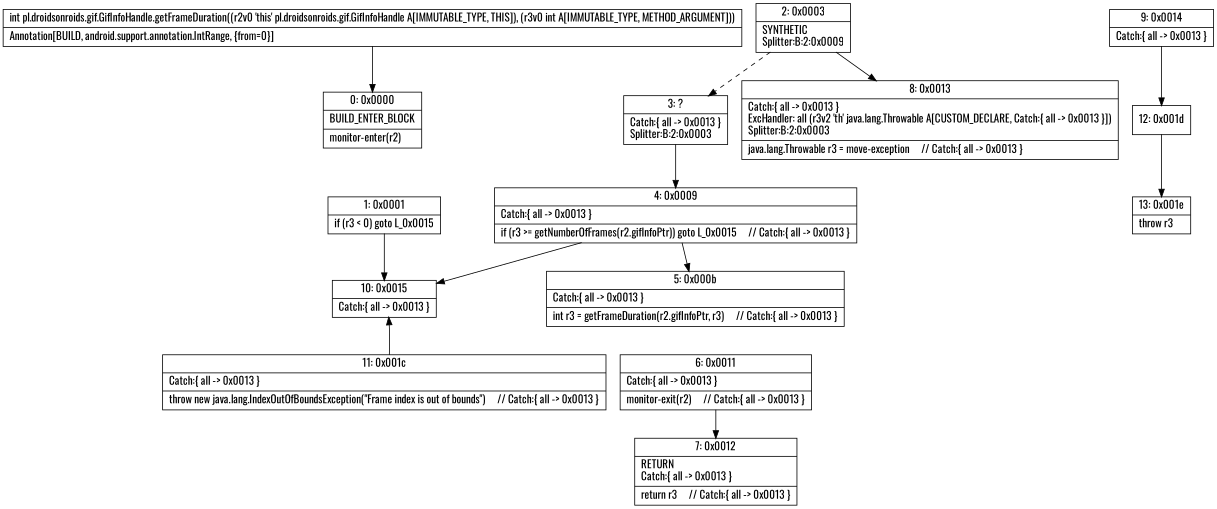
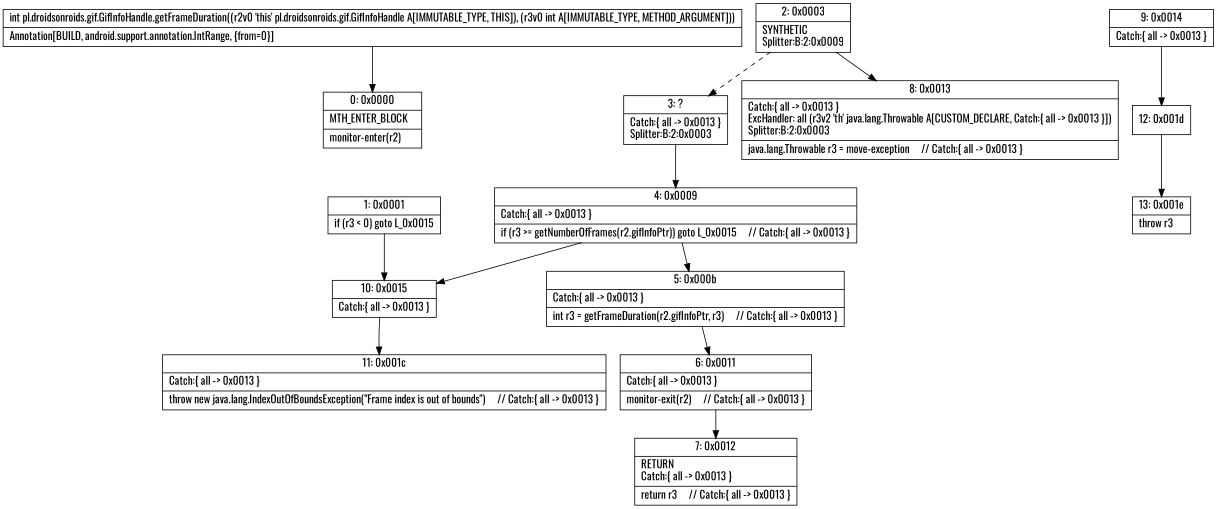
  digraph {
    fontname=Oswald
    node [fontname=Oswald shape=record]
    edge [fontname=Oswald]
-   n1 [label="{0\:\ 0x0000|BUILD_ENTER_BLOCK\l|monitor\-enter(r2)\l}"]
+   n1 [label="{0\:\ 0x0000|MTH_ENTER_BLOCK\l|monitor\-enter(r2)\l}"]
    n2 [label="{1\:\ 0x0001|if (r3 \< 0) goto L_0x0015\l}"]
    n3 [label="{10\:\ 0x0015|Catch:\{ all \-\> 0x0013 \}\l}"]
    n4 [label="{2\:\ 0x0003|SYNTHETIC\lSplitter:B:2:0x0009\l}"]
    n5 [label="{3\:\ ?|Catch:\{ all \-\> 0x0013 \}\lSplitter:B:2:0x0003\l}"]
    n6 [label="{8\:\ 0x0013|Catch:\{ all \-\> 0x0013 \}\lExcHandler: all (r3v2 'th' java.lang.Throwable A[CUSTOM_DECLARE, Catch:\{ all \-\> 0x0013 \}])\lSplitter:B:2:0x0003\l|java.lang.Throwable r3 = move\-exception     \/\/ Catch:\{ all \-\> 0x0013 \}\l}"]
    n7 [label="{11\:\ 0x001c|Catch:\{ all \-\> 0x0013 \}\l|throw new java.lang.IndexOutOfBoundsException(\"Frame index is out of bounds\")     \/\/ Catch:\{ all \-\> 0x0013 \}\l}"]
    n8 [label="{4\:\ 0x0009|Catch:\{ all \-\> 0x0013 \}\l|if (r3 \>= getNumberOfFrames(r2.gifInfoPtr)) goto L_0x0015     \/\/ Catch:\{ all \-\> 0x0013 \}\l}"]
    n9 [label="{5\:\ 0x000b|Catch:\{ all \-\> 0x0013 \}\l|int r3 = getFrameDuration(r2.gifInfoPtr, r3)     \/\/ Catch:\{ all \-\> 0x0013 \}\l}"]
    n10 [label="{6\:\ 0x0011|Catch:\{ all \-\> 0x0013 \}\l|monitor\-exit(r2)     \/\/ Catch:\{ all \-\> 0x0013 \}\l}"]
    n11 [label="{7\:\ 0x0012|RETURN\lCatch:\{ all \-\> 0x0013 \}\l|return r3     \/\/ Catch:\{ all \-\> 0x0013 \}\l}"]
    n12 [label="{9\:\ 0x0014|Catch:\{ all \-\> 0x0013 \}\l}"]
    n13 [label="{12\:\ 0x001d}"]
    n14 [label="{13\:\ 0x001e|throw r3\l}"]
    n15 [label="{int pl.droidsonroids.gif.GifInfoHandle.getFrameDuration((r2v0 'this' pl.droidsonroids.gif.GifInfoHandle A[IMMUTABLE_TYPE, THIS]), (r3v0 int A[IMMUTABLE_TYPE, METHOD_ARGUMENT]))  | Annotation[BUILD, android.support.annotation.IntRange, \{from=0\}]\l}"]
    n2 -> n3
-   n7 -> n3
+   n3 -> n7
    n4 -> n5 [style=dashed]
    n4 -> n6
    n5 -> n8
    n8 -> n3
    n8 -> n9 [style=solid]
+   n9 -> n10
    n10 -> n11
    n12 -> n13
    n13 -> n14
    n15 -> n1
  }
